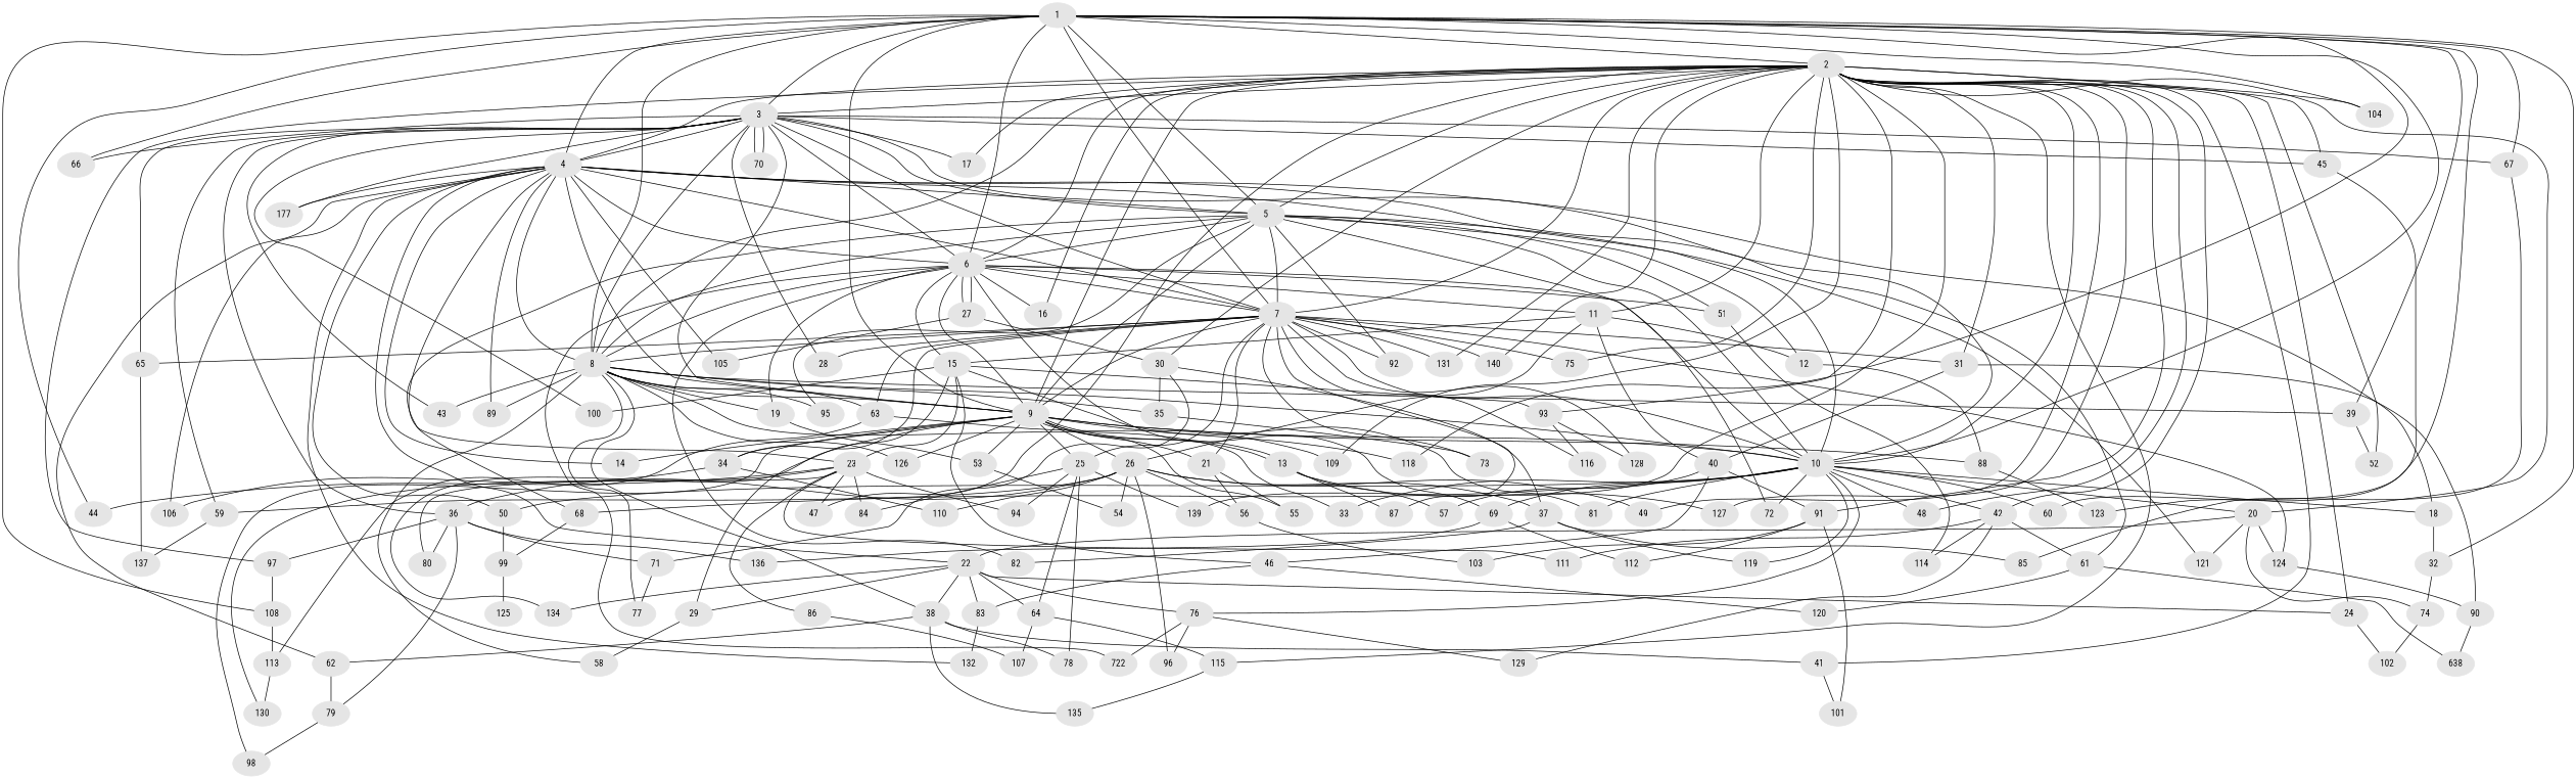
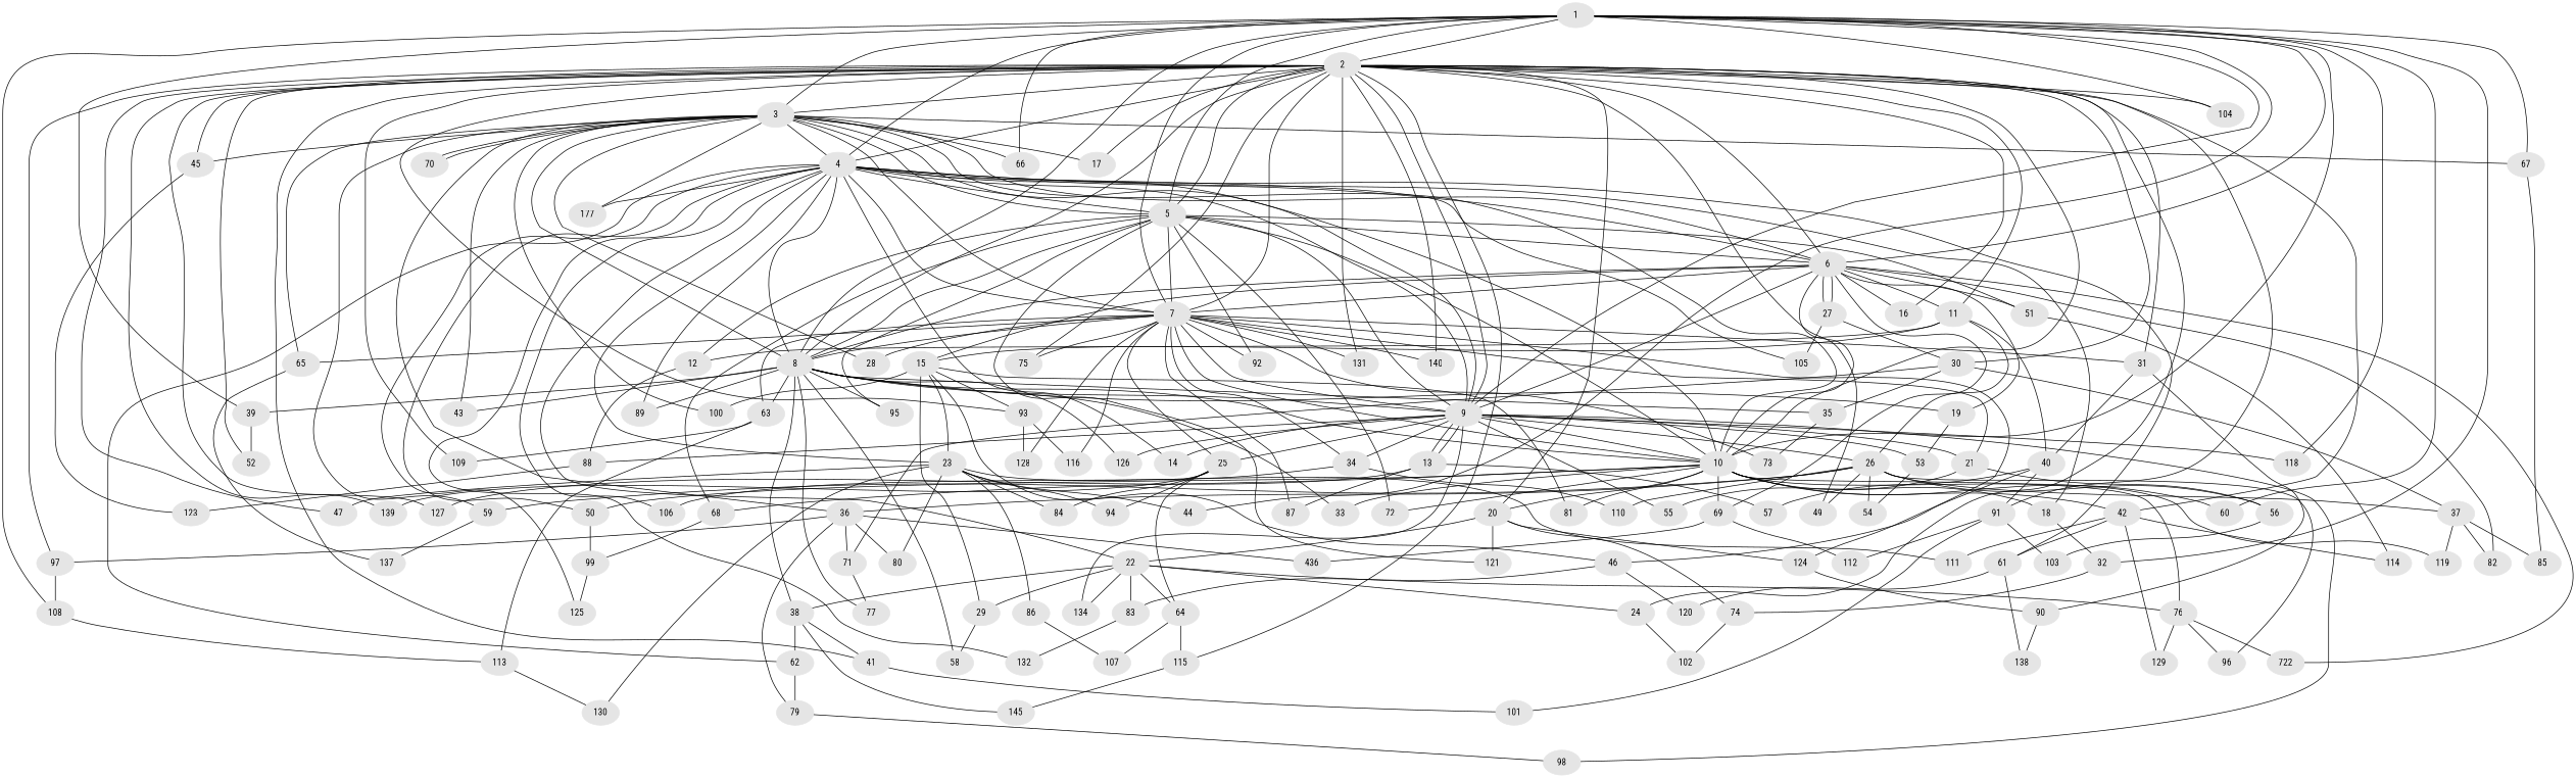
  graph {
    fontname="Roboto Condensed"
    node [color=gray90 fontname="Roboto Condensed" style=filled]
    edge [fontname="Roboto Condensed"]
    1
    2
    3
    4
    5
    6
    7
    8
    9
    10
    32
    39
    44
    60
    66
    67
    104
    108
    118
    11
    16
    17
    20
    24
    30
    31
    41
    42
    45
    47
-   48
    49
    52
    75
    91
    93
    97
    109
    115
    127
    131
    139
    140
    28
    36
    43
    59
    65
    70
    100
    n51 [label=177]
    14
    18
    22
    23
    50
    61
    62
    89
    105
    106
    125
    132
    12
    51
    68
    72
    95
    121
    92
    15
    19
    27
    69
    82
    n76 [label=722]
    21
    25
    34
    63
    73
    87
    116
    124
    128
    33
    35
    38
    58
    77
    126
    13
    26
    53
    55
    88
    98
    134
    76
    81
    119
    74
    85
    113
    40
    102
    37
    71
    90
    101
    111
    114
    129
    123
    86
    107
    103
    112
-   135
+   135 [label=145]
    80
    79
-   136
+   136 [label=436]
    137
    29
    64
    83
    84
    94
    130
    99
    120
-   138 [label=638]
+   138
    46
    56
-   78
    110
    57
    54
    96
    1 -- 2
    1 -- 3
    1 -- 4
    1 -- 5
    1 -- 6
    1 -- 7
    1 -- 8
    1 -- 9
    1 -- 10
    1 -- 32
    1 -- 39
    1 -- 44
    1 -- 60
    1 -- 66
    1 -- 67
    1 -- 104
    1 -- 108
    1 -- 118
    2 -- 3
    2 -- 4
    2 -- 5
    2 -- 6
    2 -- 7
    2 -- 8
    2 -- 9
    2 -- 10
    2 -- 104
    2 -- 11
    2 -- 16
    2 -- 17
    2 -- 20
    2 -- 24
    2 -- 30
    2 -- 31
    2 -- 41
    2 -- 42
    2 -- 45
    2 -- 47
-   2 -- 48
    2 -- 49
    2 -- 52
    2 -- 75
    2 -- 91
    2 -- 93
    2 -- 97
    2 -- 109
    2 -- 115
    2 -- 127
    2 -- 131
    2 -- 139
    2 -- 140
    3 -- 4
    3 -- 5
    3 -- 6
    3 -- 7
    3 -- 8
    3 -- 9
    3 -- 10
    3 -- 66
    3 -- 67
    3 -- 17
    3 -- 45
    3 -- 28
    3 -- 36
    3 -- 43
    3 -- 59
    3 -- 65
    3 -- 70
    3 -- 70
    3 -- 100
    3 -- n51
    4 -- 5
    4 -- 6
    4 -- 7
    4 -- 8
    4 -- 9
    4 -- 10
    4 -- n51
    4 -- 14
    4 -- 18
    4 -- 22
    4 -- 23
    4 -- 50
    4 -- 61
    4 -- 62
    4 -- 89
    4 -- 105
    4 -- 106
+   4 -- 125
    4 -- 132
    5 -- 6
    5 -- 7
    5 -- 8
    5 -- 9
    5 -- 10
    5 -- 12
    5 -- 51
    5 -- 68
    5 -- 72
    5 -- 95
    5 -- 121
    5 -- 92
    6 -- 7
    6 -- 8
    6 -- 9
    6 -- 10
    6 -- 11
    6 -- 16
    6 -- 51
    6 -- 15
    6 -- 19
    6 -- 27
    6 -- 27
    6 -- 69
    6 -- 82
    6 -- n76
    7 -- 8
    7 -- 9
    7 -- 10
    7 -- 31
    7 -- 75
    7 -- 131
    7 -- 140
    7 -- 28
    7 -- 65
    7 -- 92
    7 -- 21
    7 -- 25
    7 -- 34
    7 -- 63
    7 -- 73
    7 -- 87
    7 -- 116
    7 -- 124
    7 -- 128
    8 -- 9
    8 -- 10
    8 -- 39
    8 -- 43
    8 -- 89
    8 -- 95
    8 -- 19
    8 -- 63
    8 -- 33
    8 -- 35
    8 -- 38
    8 -- 58
    8 -- 77
    8 -- 126
    9 -- 10
    9 -- 118
    9 -- 14
    9 -- 21
    9 -- 25
    9 -- 34
    9 -- 126
    9 -- 13
    9 -- 13
    9 -- 26
    9 -- 53
    9 -- 55
    9 -- 88
    9 -- 98
    9 -- 134
    10 -- 60
    10 -- 20
    10 -- 42
-   10 -- 48
    10 -- 18
    10 -- 50
    10 -- 68
    10 -- 72
    10 -- 69
    10 -- 33
    10 -- 76
    10 -- 81
    10 -- 119
    32 -- 74
    39 -- 52
    67 -- 85
    108 -- 113
    11 -- 12
    11 -- 15
    11 -- 26
    11 -- 40
    20 -- 22
    20 -- 121
    20 -- 124
    20 -- 74
    24 -- 102
    30 -- 35
    30 -- 37
    30 -- 71
    31 -- 40
    31 -- 90
    41 -- 101
    42 -- 61
    42 -- 111
    42 -- 114
    42 -- 129
    45 -- 123
    91 -- 101
    91 -- 103
    91 -- 112
    93 -- 116
    93 -- 128
    97 -- 108
    115 -- 135
    36 -- 97
    36 -- 71
    36 -- 80
    36 -- 79
    36 -- 136
    59 -- 137
    65 -- 137
    18 -- 32
    22 -- 24
    22 -- 38
    22 -- 134
    22 -- 76
    22 -- 29
    22 -- 64
    22 -- 83
    23 -- 44
    23 -- 47
    23 -- 111
    23 -- 86
    23 -- 80
    23 -- 84
    23 -- 94
    23 -- 130
    50 -- 99
    61 -- 120
    61 -- 138
    62 -- 79
    12 -- 88
    51 -- 114
    68 -- 99
    15 -- 93
    15 -- 100
    15 -- 23
    15 -- 81
    15 -- 29
    15 -- 46
    19 -- 53
    27 -- 30
    27 -- 105
    69 -- 112
    69 -- 136
    21 -- 55
    21 -- 56
    25 -- 139
    25 -- 64
    25 -- 84
    25 -- 94
-   25 -- 78
    34 -- 106
    34 -- 110
    63 -- 109
    63 -- 113
    124 -- 90
    35 -- 73
    38 -- 41
    38 -- 62
    38 -- 135
-   38 -- 78
    13 -- 127
    13 -- 87
    13 -- 57
    26 -- 49
    26 -- 36
    26 -- 59
    26 -- 37
    26 -- 56
    26 -- 110
    26 -- 54
    26 -- 96
    53 -- 54
    88 -- 123
    76 -- n76
    76 -- 129
    76 -- 96
    74 -- 102
    113 -- 130
    40 -- 91
    40 -- 46
    40 -- 57
    37 -- 82
    37 -- 119
    37 -- 85
    71 -- 77
    90 -- 138
    86 -- 107
    79 -- 98
    29 -- 58
    64 -- 115
    64 -- 107
    83 -- 132
    99 -- 125
    46 -- 83
    46 -- 120
    56 -- 103
  }
